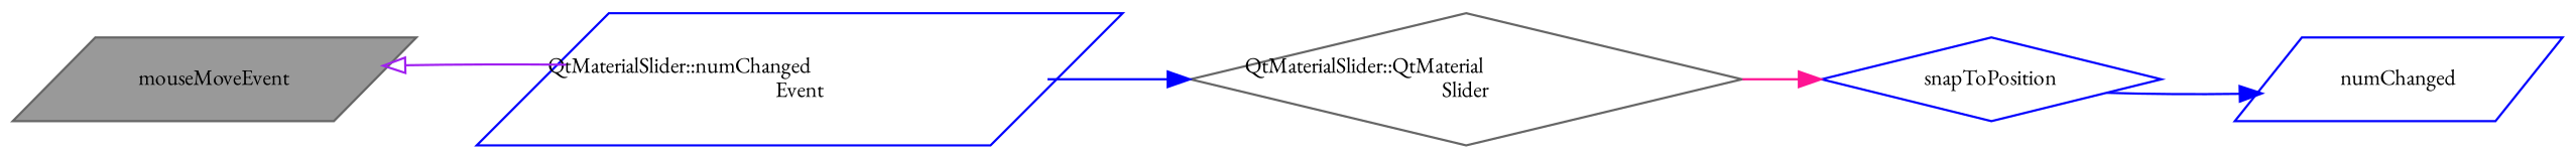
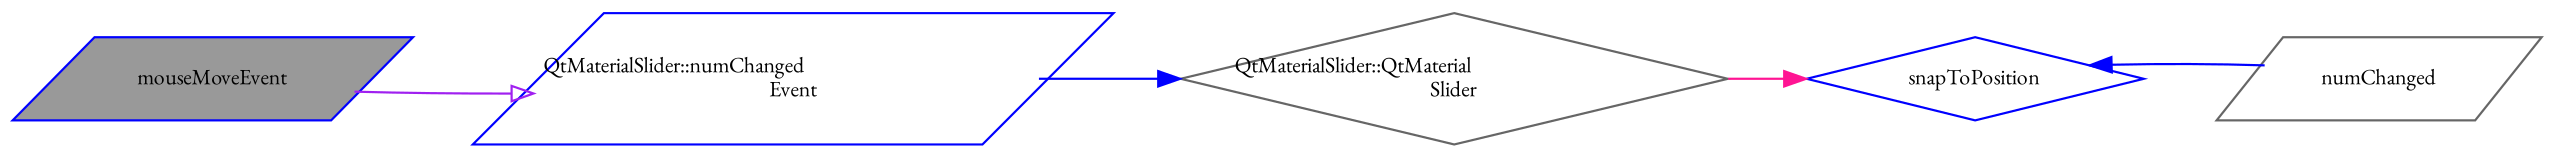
  digraph {
    fontname="EB Garamond"
    rankdir=LR
    node [color=blue fillcolor=white fontname="EB Garamond" fontsize=10 shape=parallelogram style=filled]
    edge [arrowhead=normal color=blue fontname="EB Garamond" fontsize=10 labelfontname=Helvetica labelfontsize=10 style=solid]
-   n1 [color=gray40 fillcolor=grey60 fontcolor=black height=0.2 label=mouseMoveEvent width=0.4]
+   n1 [fillcolor=grey60 fontcolor=black height=0.2 label=mouseMoveEvent width=0.4]
    n2 [height=0.2 label="QtMaterialSlider::numChanged\lEvent" width=0.4]
    n3 [color=gray40 height=0.2 label="QtMaterialSlider::QtMaterial\lSlider" shape=diamond width=0.4]
    n4 [height=0.2 label=snapToPosition shape=diamond width=0.4]
-   n5 [height=0.2 label=numChanged width=0.4]
-   n2 -> n1 [arrowhead=onormal color=purple]
+   n5 [color=gray40 height=0.2 label=numChanged width=0.4]
+   n1 -> n2 [arrowhead=onormal color=purple]
    n2 -> n3
    n3 -> n4 [color=deeppink]
-   n4 -> n5
+   n5 -> n4
  }
